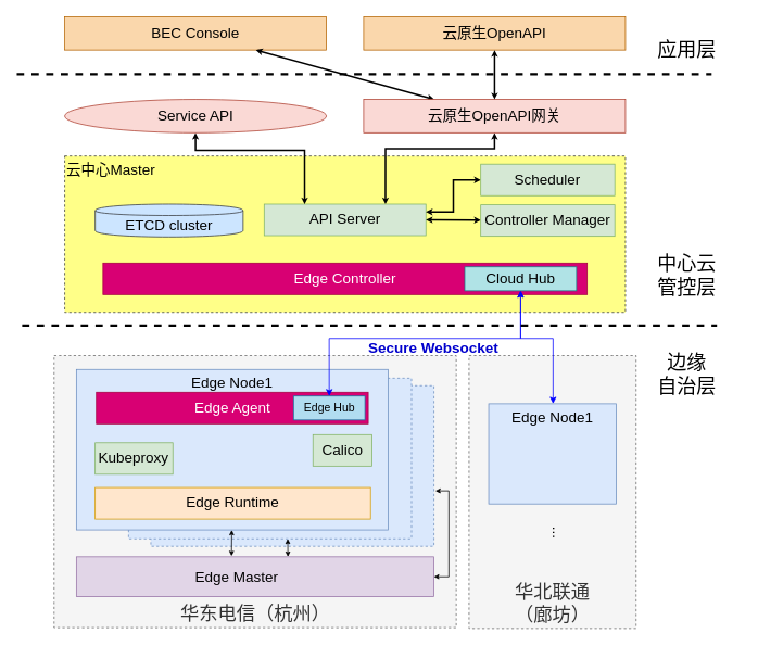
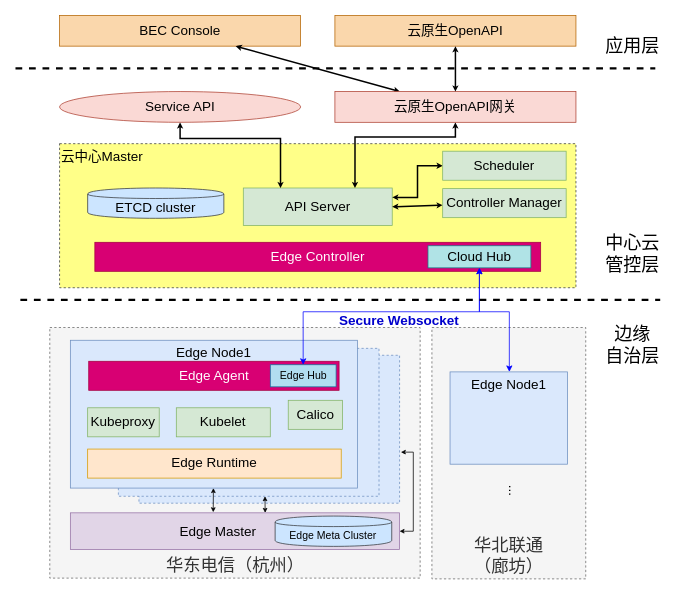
  <mxCell id="0" />
  <mxCell id="1" parent="0" />
  <mxCell id="2" value="" style="group" vertex="1" connectable="0" parent="1"><mxGeometry x="20" y="20" width="888" height="751" as="geometry" /></mxCell>
  <mxCell id="3" value="华东电信（杭州）" style="rounded=0;whiteSpace=wrap;html=1;fontSize=23;fillColor=#f5f5f5;strokeColor=#666666;fontColor=#333333;dashed=1;verticalAlign=bottom;" vertex="1" parent="2"><mxGeometry x="45.706" y="416" width="493.624" height="334" as="geometry" /></mxCell>
  <mxCell id="4" value="Edge Node1" style="rounded=0;whiteSpace=wrap;html=1;fontSize=18;verticalAlign=top;fillColor=#dae8fc;strokeColor=#6c8ebf;dashed=1;" vertex="1" parent="2"><mxGeometry x="164.541" y="453" width="347.365" height="197.15" as="geometry" /></mxCell>
  <mxCell id="5" value="Edge Node1" style="rounded=0;whiteSpace=wrap;html=1;fontSize=18;verticalAlign=top;fillColor=#dae8fc;strokeColor=#6c8ebf;dashed=1;" vertex="1" parent="2"><mxGeometry x="137.118" y="443.78" width="347.365" height="197.15" as="geometry" /></mxCell>
  <mxCell id="6" value="云中心Master" style="rounded=0;whiteSpace=wrap;html=1;fontSize=18;verticalAlign=top;align=left;fillColor=#ffff88;strokeColor=#36393d;dashed=1;" vertex="1" parent="2"><mxGeometry x="58.765" y="171" width="688.2" height="192" as="geometry" /></mxCell>
- <mxCell id="7" value="API Server" style="rounded=0;whiteSpace=wrap;html=1;fontSize=18;fillColor=#d5e8d4;strokeColor=#82b366;" vertex="1" parent="2"><mxGeometry x="303.618" y="230.06" width="198.494" height="38.7" as="geometry" /></mxCell>
+ <mxCell id="7" value="API Server" style="rounded=0;whiteSpace=wrap;html=1;fontSize=18;fillColor=#d5e8d4;strokeColor=#82b366;" vertex="1" parent="2"><mxGeometry x="303.618" y="230.06" width="198.494" height="50" as="geometry" /></mxCell>
  <mxCell id="8" style="edgeStyle=orthogonalEdgeStyle;rounded=0;orthogonalLoop=1;jettySize=auto;html=1;entryX=1;entryY=0.25;entryDx=0;entryDy=0;startArrow=classic;startFill=1;startSize=2;endSize=2;strokeWidth=2;fontSize=18;" edge="1" parent="2" source="9" target="7"><mxGeometry relative="1" as="geometry" /></mxCell>
  <mxCell id="9" value="Scheduler" style="rounded=0;whiteSpace=wrap;html=1;fontSize=18;fillColor=#d5e8d4;strokeColor=#82b366;" vertex="1" parent="2"><mxGeometry x="569.365" y="181" width="164.541" height="38.7" as="geometry" /></mxCell>
  <mxCell id="10" value="ETCD cluster" style="shape=cylinder;whiteSpace=wrap;html=1;boundedLbl=1;backgroundOutline=1;fontSize=18;fillColor=#cce5ff;strokeColor=#36393d;" vertex="1" parent="2"><mxGeometry x="96.191" y="230.06" width="181.518" height="40.39" as="geometry" /></mxCell>
  <mxCell id="11" value="Edge Controller" style="rounded=0;whiteSpace=wrap;html=1;fontSize=18;fillColor=#d80073;strokeColor=#A50040;fontColor=#ffffff;" vertex="1" parent="2"><mxGeometry x="105.776" y="302.421" width="594.176" height="38.703" as="geometry" /></mxCell>
  <mxCell id="12" value="Cloud Hub" style="rounded=0;whiteSpace=wrap;html=1;fontSize=18;fillColor=#b0e3e6;strokeColor=#0e8088;" vertex="1" parent="2"><mxGeometry x="549.776" y="307.048" width="137.118" height="29.448" as="geometry" /></mxCell>
  <mxCell id="13" value="BEC Console" style="rounded=0;whiteSpace=wrap;html=1;fontSize=18;fillColor=#fad7ac;strokeColor=#b46504;" vertex="1" parent="2"><mxGeometry x="58.765" width="321.247" height="41" as="geometry" /></mxCell>
  <mxCell id="14" style="edgeStyle=orthogonalEdgeStyle;rounded=0;orthogonalLoop=1;jettySize=auto;html=1;entryX=0.25;entryY=0;entryDx=0;entryDy=0;startArrow=classic;startFill=1;startSize=2;endSize=2;strokeWidth=2;fontSize=18;" edge="1" parent="2" source="15" target="7"><mxGeometry relative="1" as="geometry"><Array as="points"><mxPoint x="219.388" y="164" /><mxPoint x="352.588" y="164" /></Array></mxGeometry></mxCell>
  <mxCell id="15" value="Service API" style="ellipse;whiteSpace=wrap;html=1;fontSize=18;fillColor=#fad9d5;strokeColor=#ae4132;" vertex="1" parent="2"><mxGeometry x="58.765" y="101.5" width="321.247" height="41" as="geometry" /></mxCell>
  <mxCell id="16" style="edgeStyle=none;rounded=0;orthogonalLoop=1;jettySize=auto;html=1;startArrow=classic;startFill=1;startSize=2;endSize=2;strokeWidth=2;fontSize=18;" edge="1" parent="2" source="13" target="21"><mxGeometry relative="1" as="geometry" /></mxCell>
  <mxCell id="17" style="edgeStyle=none;rounded=0;orthogonalLoop=1;jettySize=auto;html=1;entryX=1;entryY=0.5;entryDx=0;entryDy=0;startArrow=classic;startFill=1;startSize=2;endSize=2;strokeWidth=2;fontSize=18;" edge="1" parent="2" source="18" target="7"><mxGeometry relative="1" as="geometry" /></mxCell>
  <mxCell id="18" value="Controller Manager" style="rounded=0;whiteSpace=wrap;html=1;fontSize=18;fillColor=#d5e8d4;strokeColor=#82b366;" vertex="1" parent="2"><mxGeometry x="569.365" y="230.91" width="164.541" height="38.7" as="geometry" /></mxCell>
  <mxCell id="19" value="云原生OpenAPI" style="rounded=0;whiteSpace=wrap;html=1;fontSize=18;fillColor=#fad7ac;strokeColor=#b46504;" vertex="1" parent="2"><mxGeometry x="425.718" width="321.247" height="41" as="geometry" /></mxCell>
  <mxCell id="20" style="edgeStyle=orthogonalEdgeStyle;rounded=0;orthogonalLoop=1;jettySize=auto;html=1;entryX=0.75;entryY=0;entryDx=0;entryDy=0;startArrow=classic;startFill=1;startSize=2;endSize=2;strokeWidth=2;fontSize=18;" edge="1" parent="2" source="21" target="7"><mxGeometry relative="1" as="geometry"><Array as="points"><mxPoint x="586.341" y="162" /><mxPoint x="451.835" y="162" /></Array></mxGeometry></mxCell>
  <mxCell id="21" value="云原生OpenAPI网关" style="rounded=0;whiteSpace=wrap;html=1;fontSize=18;fillColor=#fad9d5;strokeColor=#ae4132;" vertex="1" parent="2"><mxGeometry x="425.718" y="101.5" width="321.247" height="41" as="geometry" /></mxCell>
  <mxCell id="22" style="edgeStyle=none;rounded=0;orthogonalLoop=1;jettySize=auto;html=1;entryX=0.5;entryY=0;entryDx=0;entryDy=0;startArrow=classic;startFill=1;startSize=2;endSize=2;strokeWidth=2;fontSize=18;" edge="1" parent="2" source="19" target="21"><mxGeometry relative="1" as="geometry" /></mxCell>
  <mxCell id="23" style="edgeStyle=none;rounded=0;orthogonalLoop=1;jettySize=auto;html=1;entryX=0.446;entryY=1;entryDx=0;entryDy=0;entryPerimeter=0;startArrow=classic;startFill=1;startSize=4;endSize=4;strokeWidth=1;fontSize=18;" edge="1" parent="2"><mxGeometry relative="1" as="geometry"><mxPoint x="332.75" y="663" as="sourcePoint" /><mxPoint x="332.525" y="640.93" as="targetPoint" /></mxGeometry></mxCell>
  <mxCell id="24" style="edgeStyle=orthogonalEdgeStyle;rounded=0;orthogonalLoop=1;jettySize=auto;html=1;entryX=1.005;entryY=0.655;entryDx=0;entryDy=0;entryPerimeter=0;startArrow=classic;startFill=1;startSize=4;endSize=4;strokeWidth=1;fontSize=18;exitX=1;exitY=0.5;exitDx=0;exitDy=0;" edge="1" parent="2" source="25" target="4"><mxGeometry relative="1" as="geometry"><Array as="points"><mxPoint x="530.188" y="688" /><mxPoint x="530.188" y="582" /></Array></mxGeometry></mxCell>
  <mxCell id="25" value="Edge Master&amp;nbsp; &amp;nbsp; &amp;nbsp; &amp;nbsp; &amp;nbsp;" style="rounded=0;whiteSpace=wrap;html=1;fontSize=18;verticalAlign=middle;fillColor=#e1d5e7;strokeColor=#9673a6;" vertex="1" parent="2"><mxGeometry x="73.129" y="663" width="438.776" height="49" as="geometry" /></mxCell>
  <mxCell id="26" value="华北联通&lt;br style=&quot;font-size: 23px;&quot;&gt;（廊坊）" style="rounded=0;whiteSpace=wrap;html=1;fontSize=23;fillColor=#f5f5f5;strokeColor=#666666;fontColor=#333333;dashed=1;verticalAlign=bottom;" vertex="1" parent="2"><mxGeometry x="555" y="416" width="205.024" height="335" as="geometry" /></mxCell>
  <mxCell id="27" value="Edge Node1" style="rounded=0;whiteSpace=wrap;html=1;fontSize=18;verticalAlign=top;fillColor=#dae8fc;strokeColor=#6c8ebf;" vertex="1" parent="2"><mxGeometry x="73.129" y="433" width="382.624" height="197" as="geometry" /></mxCell>
  <mxCell id="28" style="rounded=0;orthogonalLoop=1;jettySize=auto;html=1;startArrow=classic;startFill=1;startSize=4;endSize=4;strokeWidth=1;fontSize=18;entryX=0.434;entryY=-0.017;entryDx=0;entryDy=0;entryPerimeter=0;" edge="1" parent="2" source="27" target="25"><mxGeometry relative="1" as="geometry" /></mxCell>
  <mxCell id="29" value="Edge Agent" style="rounded=0;whiteSpace=wrap;html=1;fontSize=18;fillColor=#d80073;strokeColor=#A50040;fontColor=#ffffff;" vertex="1" parent="2"><mxGeometry x="97.613" y="461" width="333.657" height="38.7" as="geometry" /></mxCell>
  <mxCell id="30" value="Edge Hub" style="rounded=0;whiteSpace=wrap;html=1;fontSize=14;fillColor=#b1ddf0;strokeColor=#10739e;" vertex="1" parent="2"><mxGeometry x="339.599" y="465.63" width="87.685" height="29.45" as="geometry" /></mxCell>
  <mxCell id="31" value="Kubeproxy" style="rounded=0;whiteSpace=wrap;html=1;fontSize=18;fillColor=#d5e8d4;strokeColor=#82b366;" vertex="1" parent="2"><mxGeometry x="96.189" y="523" width="95.371" height="38.7" as="geometry" /></mxCell>
  <mxCell id="32" value="Calico" style="rounded=0;whiteSpace=wrap;html=1;fontSize=18;fillColor=#d5e8d4;strokeColor=#82b366;" vertex="1" parent="2"><mxGeometry x="363.513" y="513" width="72.311" height="38.7" as="geometry" /></mxCell>
+ <mxCell id="33" value="Kubelet" style="rounded=0;whiteSpace=wrap;html=1;fontSize=18;fillColor=#d5e8d4;strokeColor=#82b366;" vertex="1" parent="2"><mxGeometry x="214.336" y="523" width="125.264" height="38.7" as="geometry" /></mxCell>
  <mxCell id="34" value="Edge Runtime" style="rounded=0;whiteSpace=wrap;html=1;fontSize=18;fillColor=#ffe6cc;strokeColor=#d79b00;" vertex="1" parent="2"><mxGeometry x="96.189" y="578" width="337.927" height="38.7" as="geometry" /></mxCell>
  <mxCell id="35" value="Edge Node1" style="rounded=0;whiteSpace=wrap;html=1;fontSize=18;verticalAlign=top;fillColor=#dae8fc;strokeColor=#6c8ebf;" vertex="1" parent="2"><mxGeometry x="579.159" y="475.15" width="156.706" height="123" as="geometry" /></mxCell>
  <mxCell id="36" style="edgeStyle=orthogonalEdgeStyle;rounded=0;orthogonalLoop=1;jettySize=auto;html=1;entryX=0.5;entryY=0;entryDx=0;entryDy=0;startArrow=classic;startFill=1;startSize=6;endSize=6;strokeWidth=1;fontSize=18;fontColor=#0000FF;strokeColor=#0000FF;" edge="1" parent="2" source="12" target="30"><mxGeometry relative="1" as="geometry"><Array as="points"><mxPoint x="618.988" y="395" /><mxPoint x="383.929" y="395" /></Array></mxGeometry></mxCell>
  <mxCell id="37" style="edgeStyle=orthogonalEdgeStyle;rounded=0;orthogonalLoop=1;jettySize=auto;html=1;startArrow=classic;startFill=1;startSize=6;endSize=6;strokeWidth=1;fontSize=18;fontColor=#0000FF;strokeColor=#0000FF;" edge="1" parent="2" source="12" target="35"><mxGeometry relative="1" as="geometry"><Array as="points"><mxPoint x="618.988" y="395" /><mxPoint x="658.165" y="395" /></Array></mxGeometry></mxCell>
  <mxCell id="38" value="..." style="text;html=1;align=center;verticalAlign=middle;resizable=0;points=[];autosize=1;fontSize=18;rotation=90;strokeWidth=6;" vertex="1" parent="2"><mxGeometry x="651.635" y="620.15" width="25" height="26" as="geometry" /></mxCell>
  <mxCell id="39" value="Secure Websocket" style="text;html=1;align=center;verticalAlign=middle;resizable=0;points=[];autosize=1;fontSize=18;fontColor=#0000CC;fontStyle=1" vertex="1" parent="2"><mxGeometry x="425.979" y="394" width="170" height="26" as="geometry" /></mxCell>
  <mxCell id="40" value="" style="endArrow=none;dashed=1;html=1;strokeWidth=3;fontSize=18;" edge="1" parent="2"><mxGeometry width="50" height="50" relative="1" as="geometry"><mxPoint x="6.529" y="379" as="sourcePoint" /><mxPoint x="859.271" y="379" as="targetPoint" /></mxGeometry></mxCell>
  <mxCell id="41" value="" style="endArrow=none;dashed=1;html=1;strokeWidth=3;fontSize=18;" edge="1" parent="2"><mxGeometry width="50" height="50" relative="1" as="geometry"><mxPoint y="70.5" as="sourcePoint" /><mxPoint x="852.741" y="70.5" as="targetPoint" /></mxGeometry></mxCell>
  <mxCell id="42" value="应用层" style="text;html=1;align=center;verticalAlign=middle;resizable=0;points=[];autosize=1;fontSize=24;" vertex="1" parent="2"><mxGeometry x="780.918" y="24.5" width="82" height="33" as="geometry" /></mxCell>
  <mxCell id="43" value="中心云&lt;br style=&quot;font-size: 24px;&quot;&gt;管控层" style="text;html=1;align=center;verticalAlign=middle;resizable=0;points=[];autosize=1;fontSize=24;" vertex="1" parent="2"><mxGeometry x="780.918" y="287" width="82" height="62" as="geometry" /></mxCell>
  <mxCell id="44" value="边缘&lt;br style=&quot;font-size: 24px;&quot;&gt;自治层" style="text;html=1;align=center;verticalAlign=middle;resizable=0;points=[];autosize=1;fontSize=24;" vertex="1" parent="2"><mxGeometry x="780.918" y="407.63" width="82" height="62" as="geometry" /></mxCell>
+ <mxCell id="45" value="Edge Meta Cluster" style="shape=cylinder;whiteSpace=wrap;html=1;boundedLbl=1;backgroundOutline=1;fontSize=14;fillColor=#cce5ff;strokeColor=#36393d;" vertex="1" parent="2"><mxGeometry x="346.059" y="667.31" width="155.4" height="40.39" as="geometry" /></mxCell>
